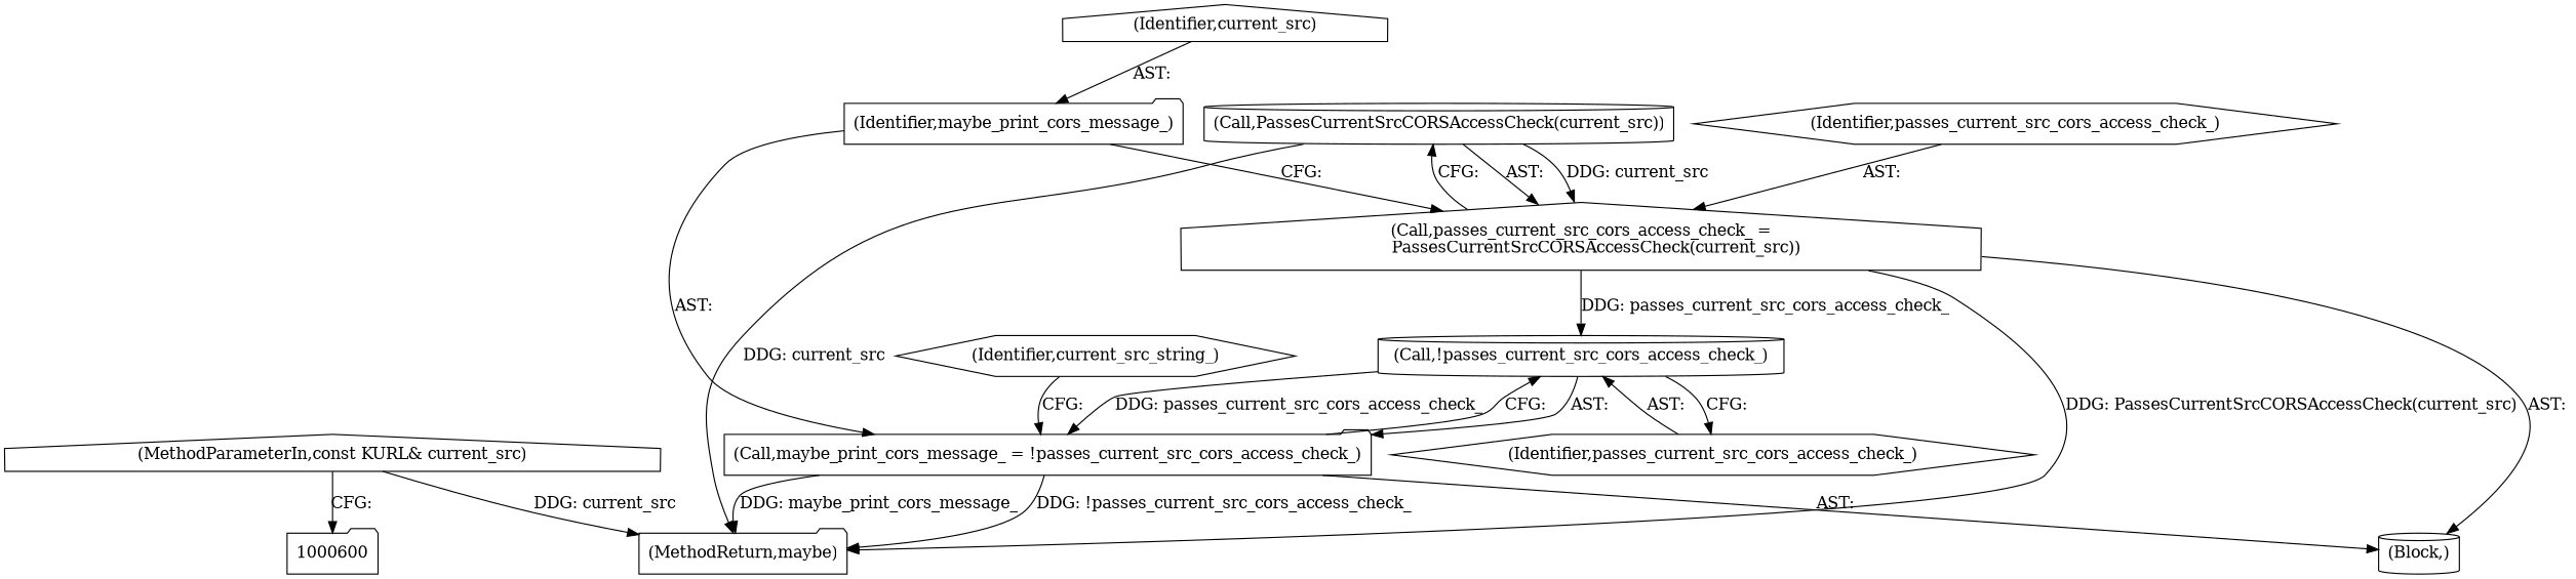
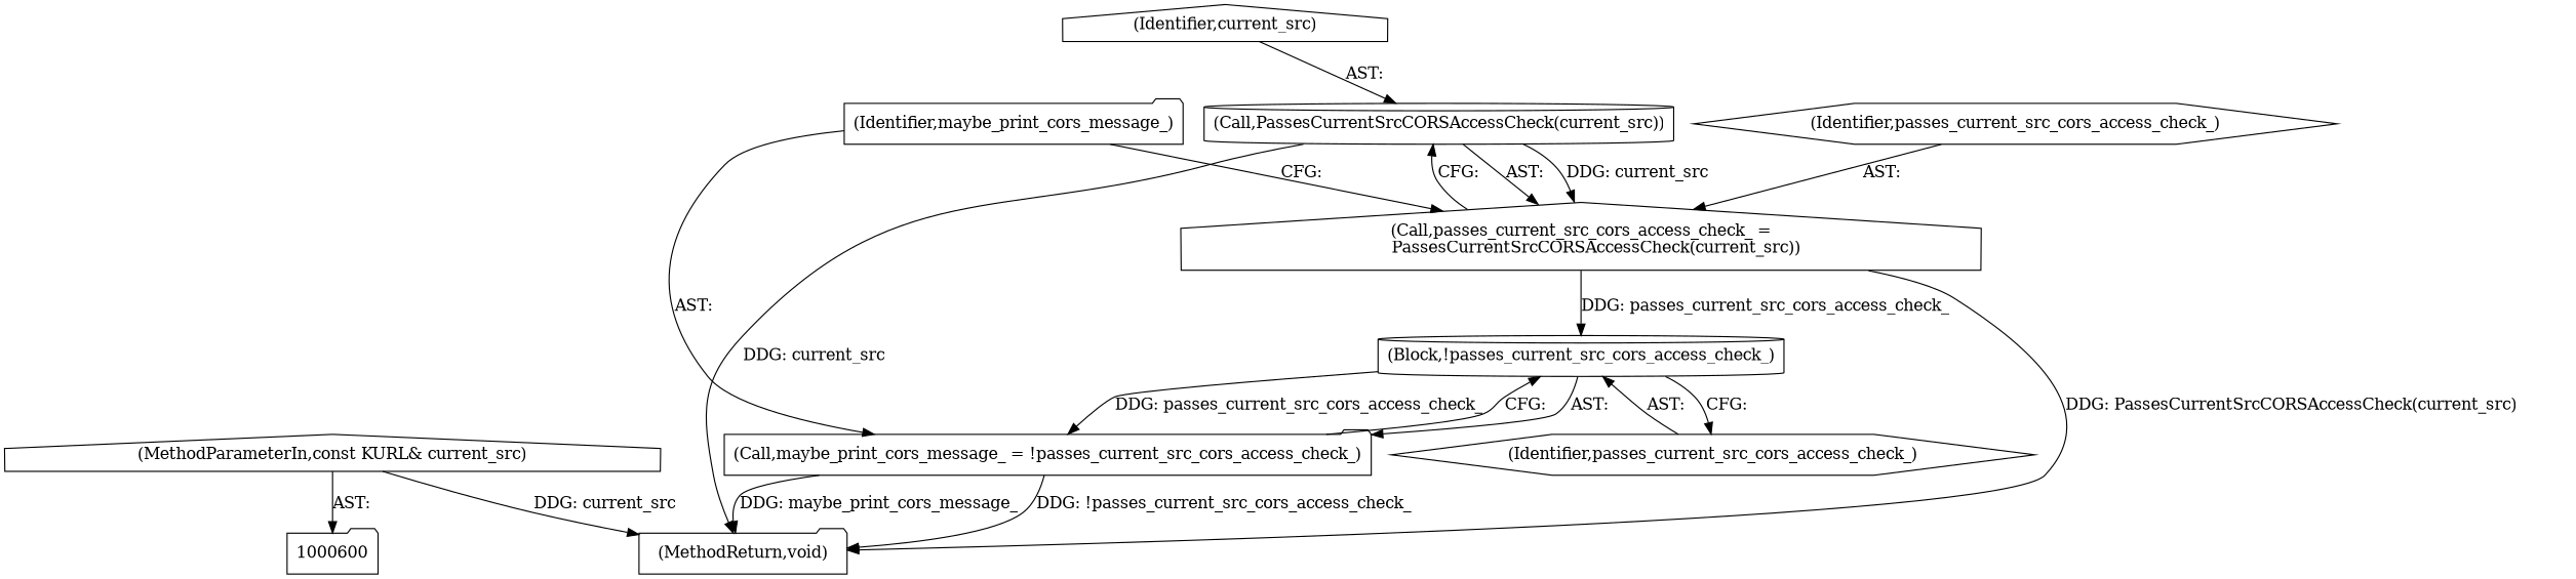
  digraph {
    fontname="DejaVu Serif"
    node [fontname="DejaVu Serif" shape=folder]
    edge [fontname="DejaVu Serif"]
    n1 [label="(Call,PassesCurrentSrcCORSAccessCheck(current_src))" shape=cylinder]
    n2 [label="(Call,passes_current_src_cors_access_check_ =\n      PassesCurrentSrcCORSAccessCheck(current_src))" shape=house]
-   n3 [label="(MethodReturn,maybe)"]
-   n4 [label="(Call,!passes_current_src_cors_access_check_)" shape=cylinder]
-   n5 [label="(Block,)" shape=cylinder]
+   n3 [label="(MethodReturn,void)"]
+   n4 [label="(Block,!passes_current_src_cors_access_check_)" shape=cylinder]
    n6 [label="(Identifier,current_src)" shape=house]
    n7 [label="(MethodParameterIn,const KURL& current_src)" shape=house]
    n8 [label=1000600]
    n9 [label="(Call,maybe_print_cors_message_ = !passes_current_src_cors_access_check_)"]
    n10 [label="(Identifier,passes_current_src_cors_access_check_)" shape=hexagon]
-   n11 [label="(Identifier,current_src_string_)" shape=hexagon]
    n12 [label="(Identifier,maybe_print_cors_message_)"]
    n13 [label="(Identifier,passes_current_src_cors_access_check_)" shape=hexagon]
    n1 -> n2 [label="AST: "]
    n1 -> n2 [label="DDG: current_src"]
    n1 -> n3 [label="DDG: current_src"]
    n2 -> n1 [label="CFG: "]
    n2 -> n3 [label="DDG: PassesCurrentSrcCORSAccessCheck(current_src)"]
    n2 -> n4 [label="DDG: passes_current_src_cors_access_check_"]
-   n2 -> n5 [label="AST: "]
    n4 -> n9 [label="AST: "]
    n4 -> n9 [label="DDG: passes_current_src_cors_access_check_"]
    n4 -> n10 [label="CFG: "]
-   n6 -> n12 [label="AST: "]
+   n6 -> n1 [label="AST: "]
    n7 -> n3 [label="DDG: current_src"]
-   n7 -> n8 [label="CFG: "]
+   n7 -> n8 [label="AST: "]
    n9 -> n3 [label="DDG: !passes_current_src_cors_access_check_"]
    n9 -> n3 [label="DDG: maybe_print_cors_message_"]
    n9 -> n4 [label="CFG: "]
-   n9 -> n5 [label="AST: "]
    n10 -> n4 [label="AST: "]
-   n11 -> n9 [label="CFG: "]
    n12 -> n2 [label="CFG: "]
    n12 -> n9 [label="AST: "]
    n13 -> n2 [label="AST: "]
  }
